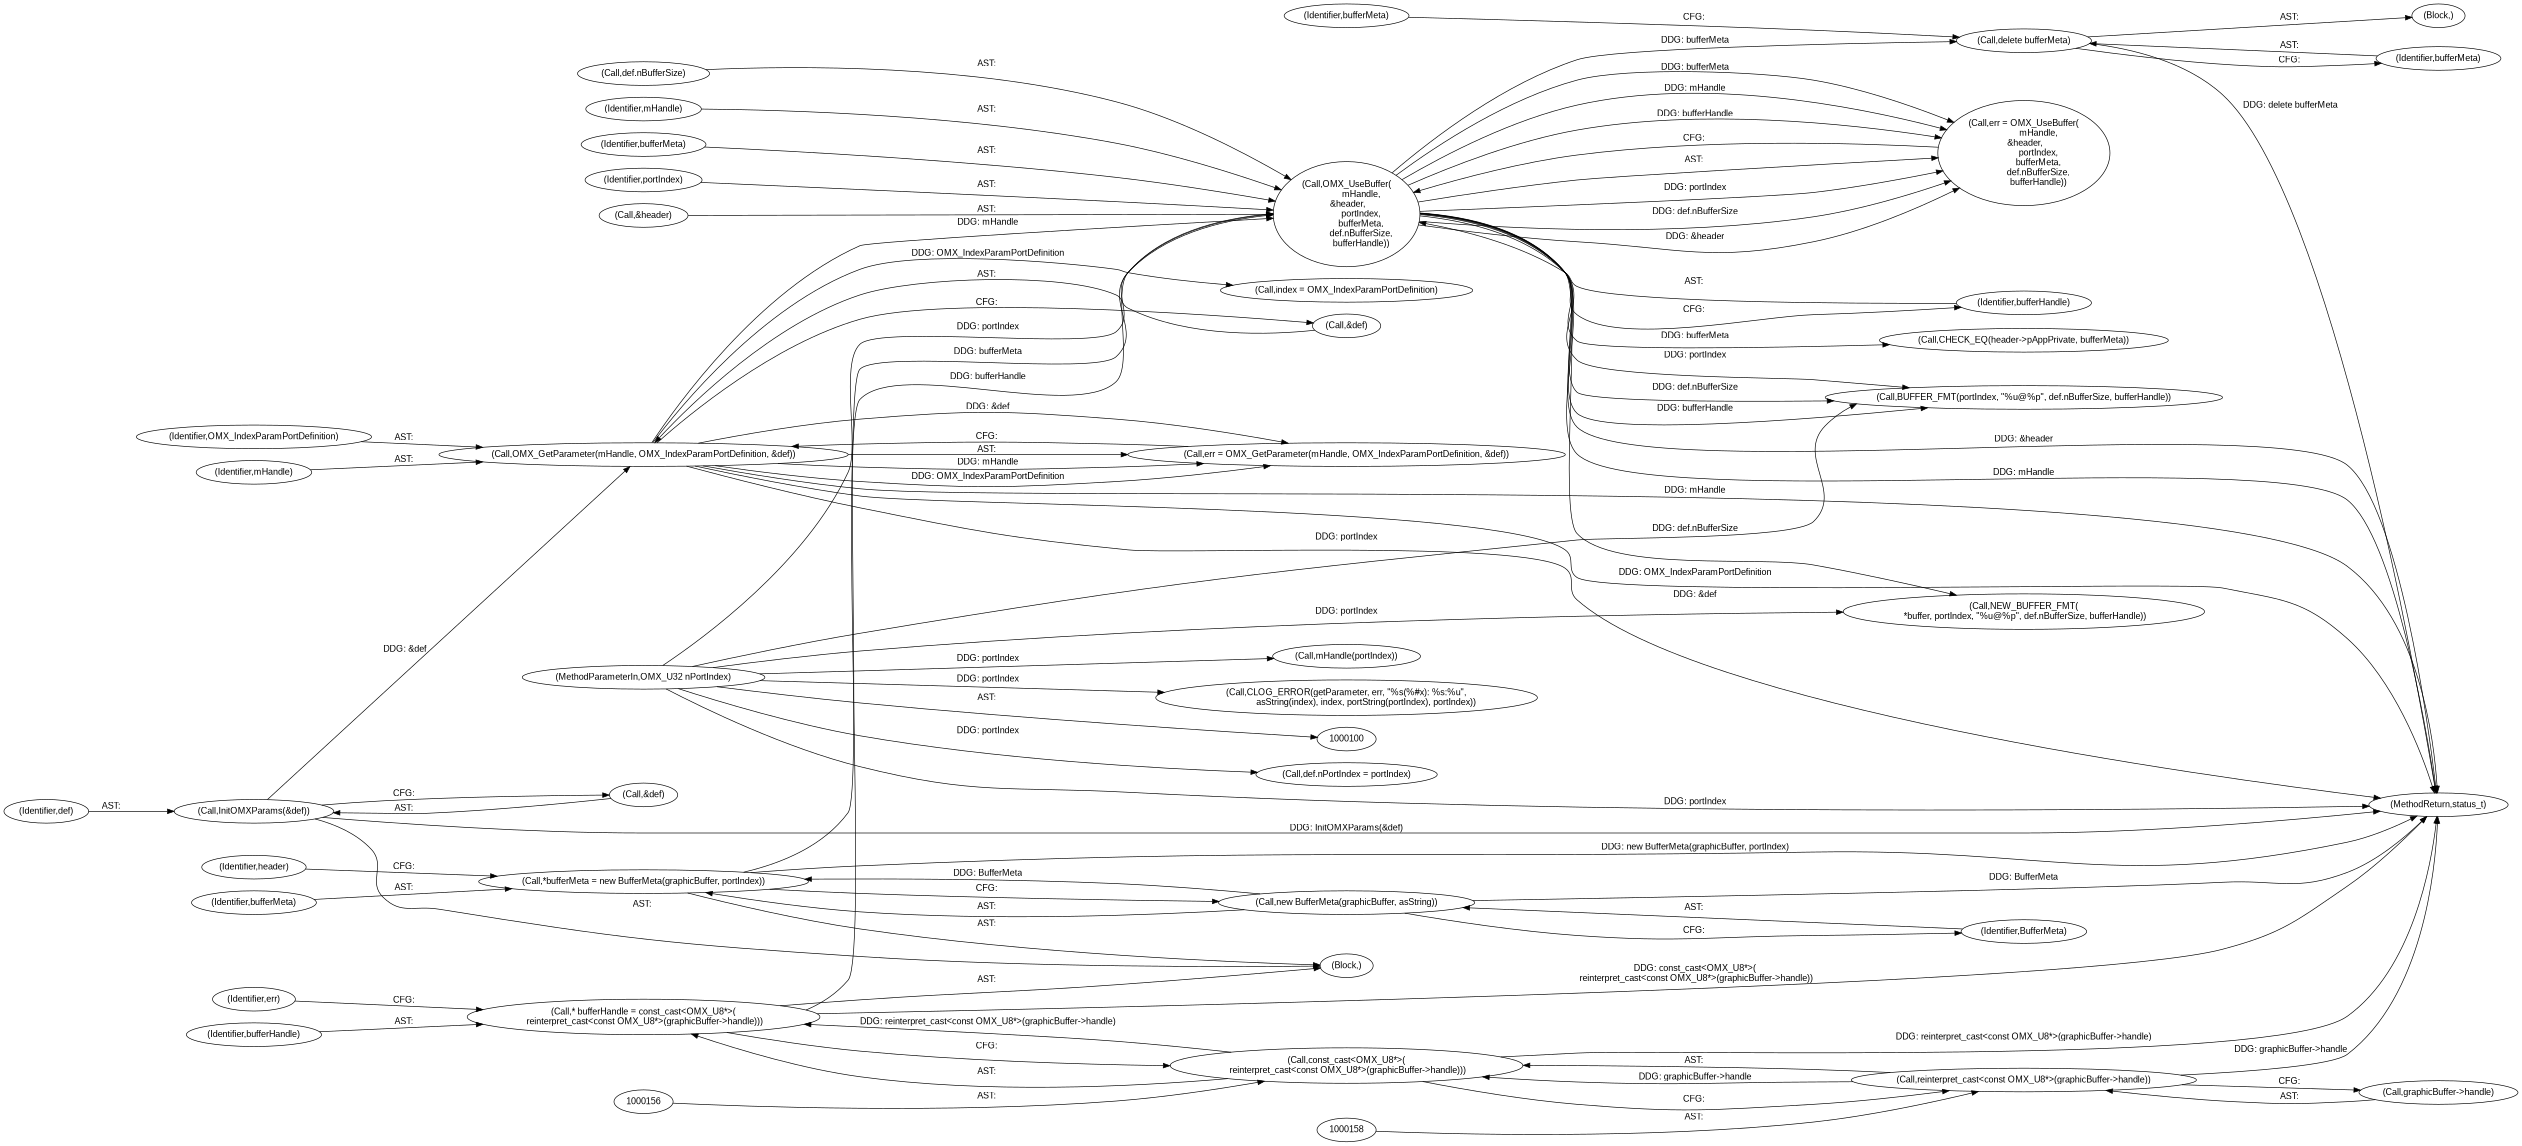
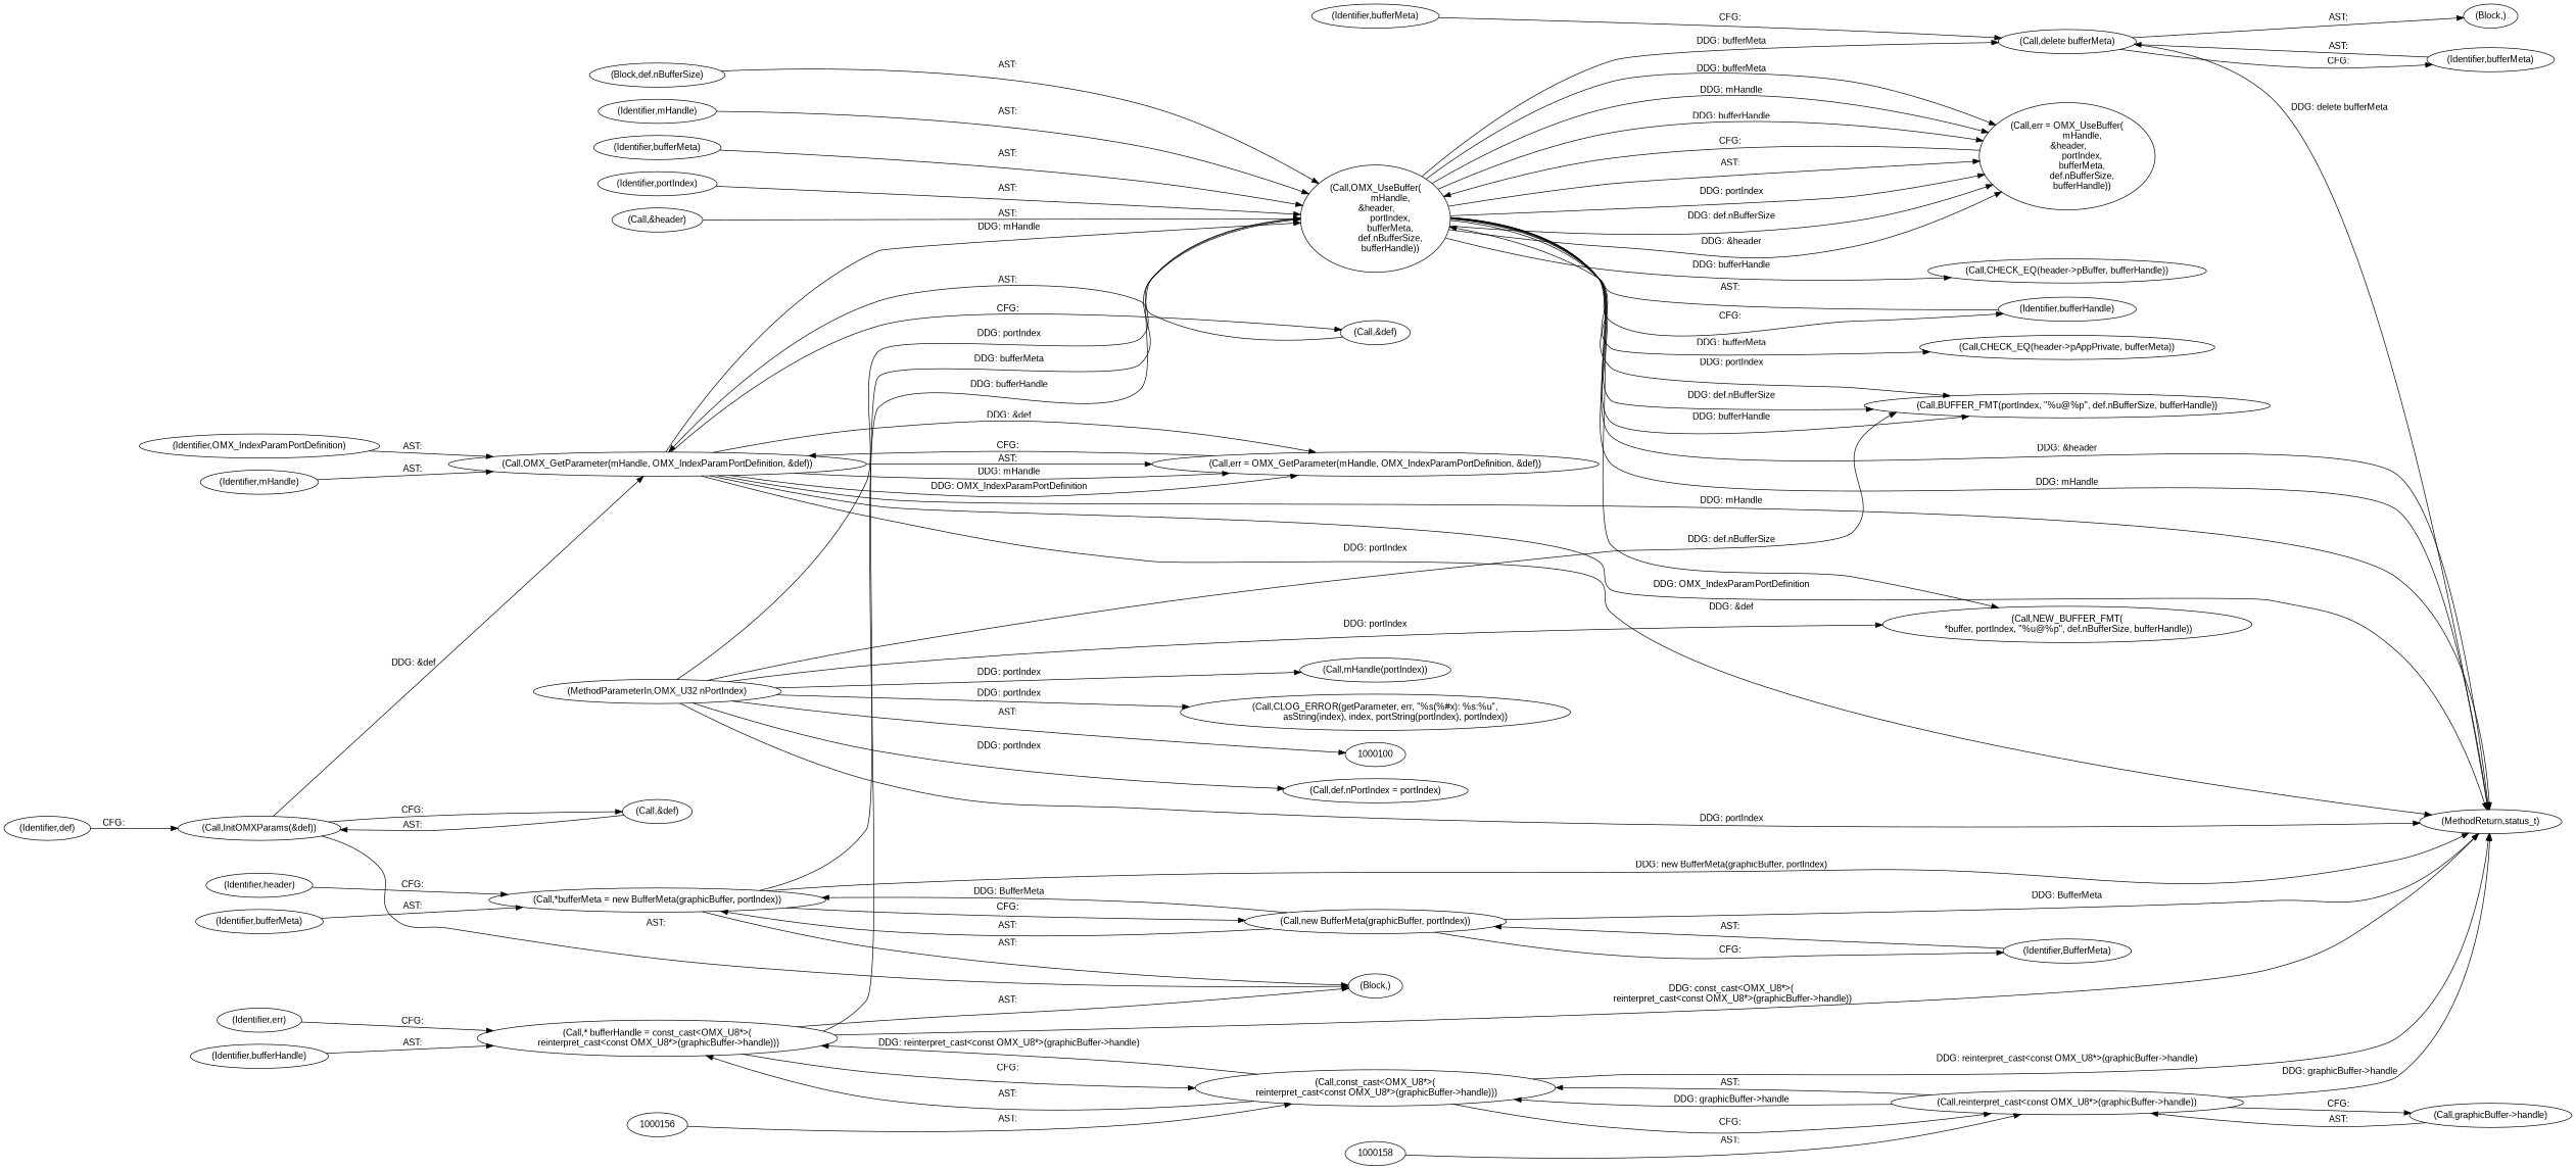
  digraph {
    fontname="Liberation Sans"
    rankdir=LR
    node [fontname="Liberation Sans"]
    edge [fontname="Liberation Sans"]
    n1 [label="(Call,delete bufferMeta)"]
    n2 [label="(MethodReturn,status_t)"]
    n3 [label="(Identifier,bufferMeta)"]
    n4 [label="(Block,)"]
    n5 [label="(Call,OMX_UseBuffer(\n            mHandle,\n &header,\n            portIndex,\n            bufferMeta,\n            def.nBufferSize,\n            bufferHandle))"]
    n6 [label="(Call,err = OMX_UseBuffer(\n            mHandle,\n &header,\n            portIndex,\n            bufferMeta,\n            def.nBufferSize,\n            bufferHandle))"]
+   n7 [label="(Call,CHECK_EQ(header->pBuffer, bufferHandle))"]
    n8 [label="(Identifier,bufferHandle)"]
    n9 [label="(Call,CHECK_EQ(header->pAppPrivate, bufferMeta))"]
    n10 [label="(Call,NEW_BUFFER_FMT(\n *buffer, portIndex, \"%u@%p\", def.nBufferSize, bufferHandle))"]
    n11 [label="(Call,BUFFER_FMT(portIndex, \"%u@%p\", def.nBufferSize, bufferHandle))"]
    n12 [label="(Call,OMX_GetParameter(mHandle, OMX_IndexParamPortDefinition, &def))"]
    n13 [label="(Call,&def)"]
    n14 [label="(Call,err = OMX_GetParameter(mHandle, OMX_IndexParamPortDefinition, &def))"]
-   n15 [label="(Call,index = OMX_IndexParamPortDefinition)"]
    n16 [label="(Call,InitOMXParams(&def))"]
    n17 [label="(Block,)"]
    n18 [label="(Call,&def)"]
    n19 [label="(MethodParameterIn,OMX_U32 nPortIndex)"]
    n20 [label="(Call,def.nPortIndex = portIndex)"]
    n21 [label="(Call,mHandle(portIndex))"]
    n22 [label="(Call,CLOG_ERROR(getParameter, err, \"%s(%#x): %s:%u\",\n                asString(index), index, portString(portIndex), portIndex))"]
    1000100
    n24 [label="(Call,*bufferMeta = new BufferMeta(graphicBuffer, portIndex))"]
-   n25 [label="(Call,new BufferMeta(graphicBuffer, asString))"]
+   n25 [label="(Call,new BufferMeta(graphicBuffer, portIndex))"]
    n26 [label="(Identifier,BufferMeta)"]
    n27 [label="(Call,* bufferHandle = const_cast<OMX_U8*>(\n reinterpret_cast<const OMX_U8*>(graphicBuffer->handle)))"]
    n28 [label="(Call,const_cast<OMX_U8*>(\n reinterpret_cast<const OMX_U8*>(graphicBuffer->handle)))"]
    n29 [label="(Call,reinterpret_cast<const OMX_U8*>(graphicBuffer->handle))"]
    n30 [label="(Call,graphicBuffer->handle)"]
    n31 [label="(Identifier,mHandle)"]
-   n32 [label="(Call,def.nBufferSize)"]
+   n32 [label="(Block,def.nBufferSize)"]
    n33 [label="(Identifier,def)"]
    n34 [label="(Identifier,OMX_IndexParamPortDefinition)"]
    n35 [label="(Identifier,mHandle)"]
    n36 [label="(Identifier,err)"]
    n37 [label="(Identifier,bufferMeta)"]
    n38 [label="(Identifier,header)"]
    n39 [label="(Identifier,portIndex)"]
    n40 [label="(Call,&header)"]
    n41 [label="(Identifier,bufferMeta)"]
    n42 [label="(Identifier,bufferHandle)"]
    n43 [label="(Identifier,bufferMeta)"]
    1000156
    1000158
    n1 -> n2 [label="DDG: delete bufferMeta"]
    n1 -> n3 [label="CFG: "]
    n1 -> n4 [label="AST: "]
    n3 -> n1 [label="AST: "]
    n5 -> n1 [label="DDG: bufferMeta"]
    n5 -> n2 [label="DDG: &header"]
    n5 -> n2 [label="DDG: mHandle"]
    n5 -> n6 [label="AST: "]
    n5 -> n6 [label="DDG: portIndex"]
    n5 -> n6 [label="DDG: def.nBufferSize"]
    n5 -> n6 [label="DDG: &header"]
    n5 -> n6 [label="DDG: bufferMeta"]
    n5 -> n6 [label="DDG: mHandle"]
    n5 -> n6 [label="DDG: bufferHandle"]
+   n5 -> n7 [label="DDG: bufferHandle"]
    n5 -> n8 [label="CFG: "]
    n5 -> n9 [label="DDG: bufferMeta"]
    n5 -> n10 [label="DDG: def.nBufferSize"]
    n5 -> n11 [label="DDG: portIndex"]
    n5 -> n11 [label="DDG: def.nBufferSize"]
    n5 -> n11 [label="DDG: bufferHandle"]
    n6 -> n5 [label="CFG: "]
    n8 -> n5 [label="AST: "]
    n12 -> n2 [label="DDG: mHandle"]
    n12 -> n2 [label="DDG: OMX_IndexParamPortDefinition"]
    n12 -> n2 [label="DDG: &def"]
    n12 -> n5 [label="DDG: mHandle"]
    n12 -> n13 [label="CFG: "]
    n12 -> n14 [label="AST: "]
    n12 -> n14 [label="DDG: mHandle"]
    n12 -> n14 [label="DDG: OMX_IndexParamPortDefinition"]
    n12 -> n14 [label="DDG: &def"]
-   n12 -> n15 [label="DDG: OMX_IndexParamPortDefinition"]
    n13 -> n12 [label="AST: "]
    n14 -> n12 [label="CFG: "]
-   n16 -> n2 [label="DDG: InitOMXParams(&def)"]
    n16 -> n12 [label="DDG: &def"]
    n16 -> n17 [label="AST: "]
    n16 -> n18 [label="CFG: "]
    n18 -> n16 [label="AST: "]
    n19 -> n2 [label="DDG: portIndex"]
    n19 -> n5 [label="DDG: portIndex"]
    n19 -> n10 [label="DDG: portIndex"]
    n19 -> n11 [label="DDG: portIndex"]
    n19 -> n20 [label="DDG: portIndex"]
    n19 -> n21 [label="DDG: portIndex"]
    n19 -> n22 [label="DDG: portIndex"]
    n19 -> 1000100 [label="AST: "]
    n24 -> n2 [label="DDG: new BufferMeta(graphicBuffer, portIndex)"]
    n24 -> n5 [label="DDG: bufferMeta"]
    n24 -> n17 [label="AST: "]
    n24 -> n25 [label="CFG: "]
    n25 -> n2 [label="DDG: BufferMeta"]
    n25 -> n24 [label="AST: "]
    n25 -> n24 [label="DDG: BufferMeta"]
    n25 -> n26 [label="CFG: "]
    n26 -> n25 [label="AST: "]
    n27 -> n2 [label="DDG: const_cast<OMX_U8*>(\n reinterpret_cast<const OMX_U8*>(graphicBuffer->handle))"]
    n27 -> n5 [label="DDG: bufferHandle"]
    n27 -> n17 [label="AST: "]
    n27 -> n28 [label="CFG: "]
    n28 -> n2 [label="DDG: reinterpret_cast<const OMX_U8*>(graphicBuffer->handle)"]
    n28 -> n27 [label="AST: "]
    n28 -> n27 [label="DDG: reinterpret_cast<const OMX_U8*>(graphicBuffer->handle)"]
    n28 -> n29 [label="CFG: "]
    n29 -> n2 [label="DDG: graphicBuffer->handle"]
    n29 -> n28 [label="AST: "]
    n29 -> n28 [label="DDG: graphicBuffer->handle"]
    n29 -> n30 [label="CFG: "]
    n30 -> n29 [label="AST: "]
    n31 -> n12 [label="AST: "]
    n32 -> n5 [label="AST: "]
-   n33 -> n16 [label="AST: "]
+   n33 -> n16 [label="CFG: "]
    n34 -> n12 [label="AST: "]
    n35 -> n5 [label="AST: "]
    n36 -> n27 [label="CFG: "]
    n37 -> n5 [label="AST: "]
    n38 -> n24 [label="CFG: "]
    n39 -> n5 [label="AST: "]
    n40 -> n5 [label="AST: "]
    n41 -> n1 [label="CFG: "]
    n42 -> n27 [label="AST: "]
    n43 -> n24 [label="AST: "]
    1000156 -> n28 [label="AST: "]
    1000158 -> n29 [label="AST: "]
  }
